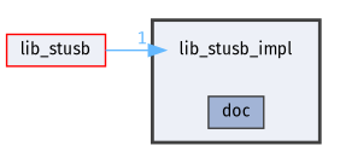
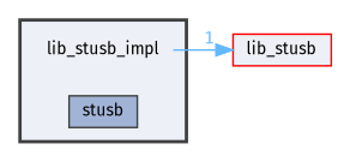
  digraph {
    compound=true
    rankdir=LR
    fontname="Fira Sans"
    node [fontname="Fira Sans" fontsize=10 shape=box style=filled]
    n1 [height=0.2 label=lib_stusb_impl shape=plaintext width=0.4 style=""]
-   n2 [color=grey25 fillcolor="#a2b4d6" height=0.2 label=doc width=0.4]
+   n2 [color=grey25 fillcolor="#a2b4d6" height=0.2 label=stusb width=0.4]
    n3 [color=red fillcolor="#edf0f7" height=0.2 label=lib_stusb width=0.4]
    subgraph cluster_1 {
      bgcolor="#edf0f7"
      fontsize=10
      pencolor=grey25
      style="filled,bold"
      n1
      n2
    }
-   n3 -> n1 [color=steelblue1 fontcolor=steelblue1 fontname="Fira Sans" fontsize=10 headlabel=1 labeldistance=1.5 labelfontname=Helvetica labelfontsize=10]
+   n1 -> n3 [color=steelblue1 fontcolor=steelblue1 fontname="Fira Sans" fontsize=10 headlabel=1 labeldistance=1.5 labelfontname=Helvetica labelfontsize=10]
  }
